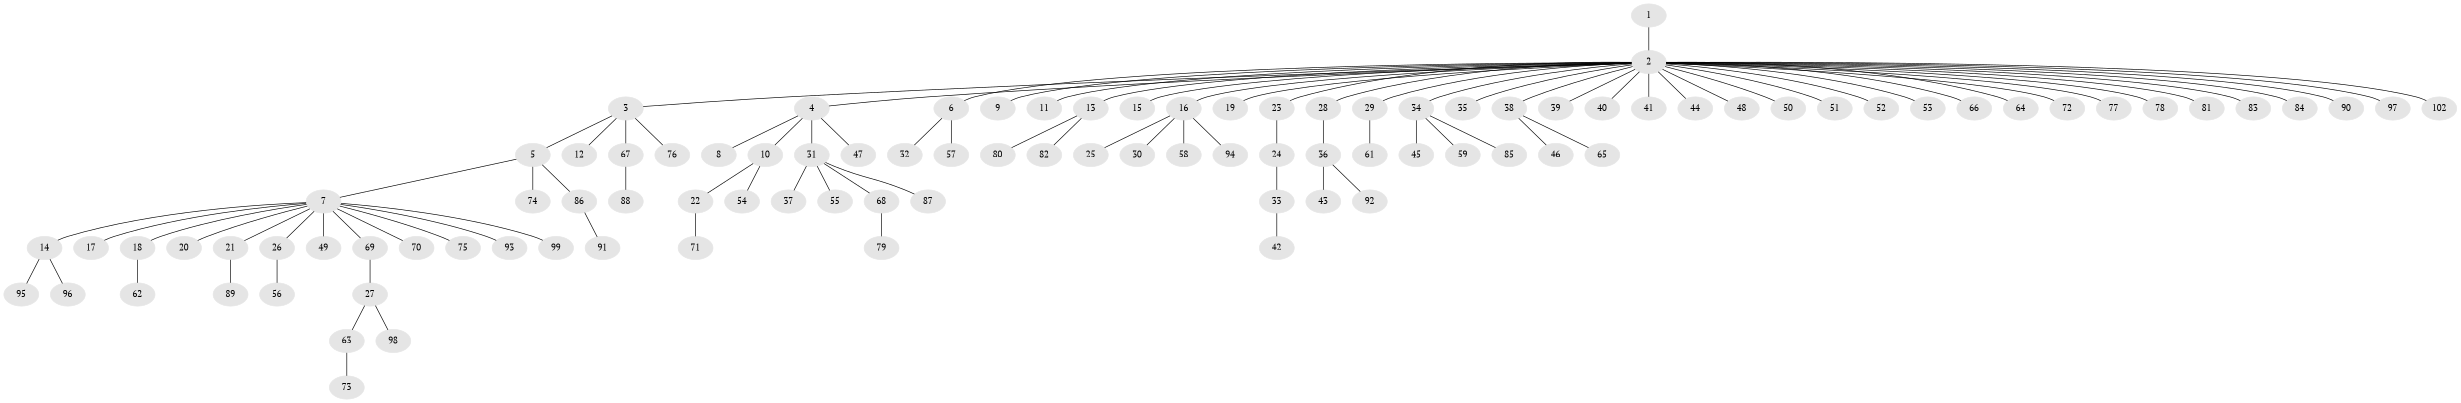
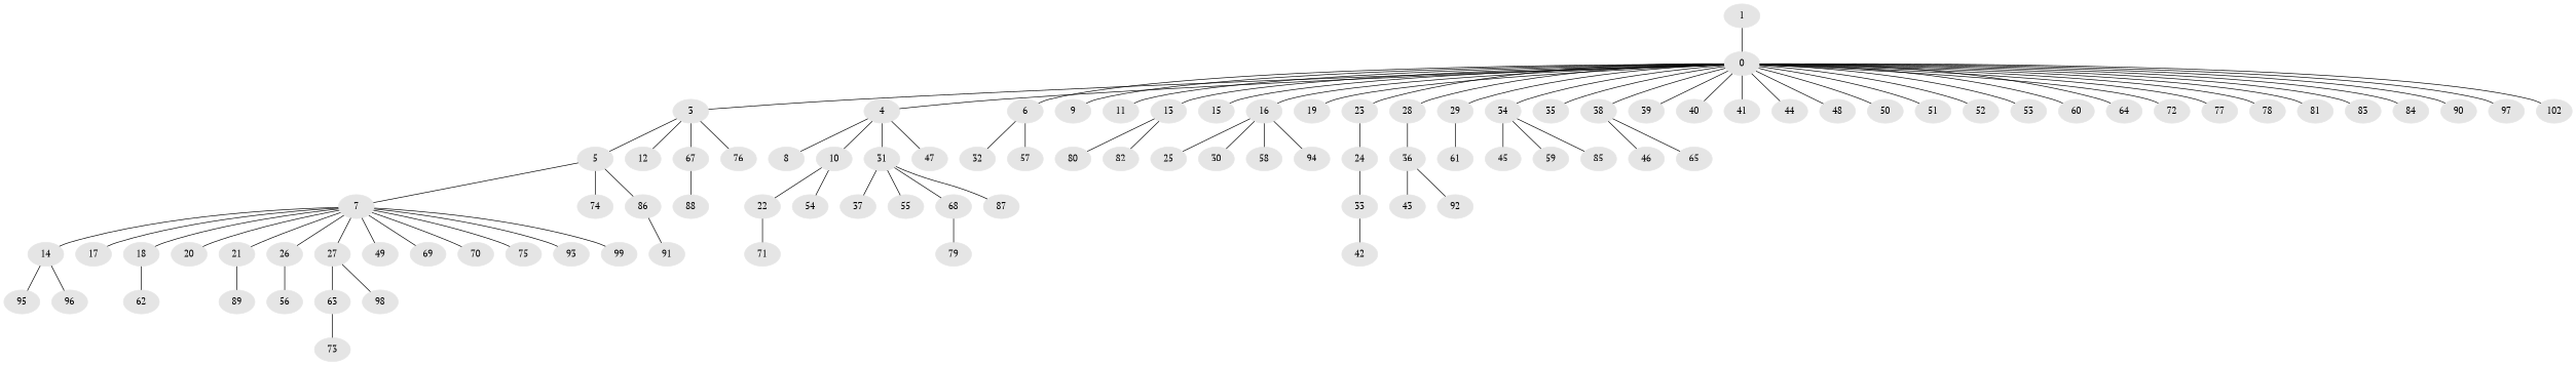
  graph {
    fontname="PT Serif"
    node [color=gray90 fontname="PT Serif" style=filled]
    edge [fontname="PT Serif"]
    1
-   2
+   2 [label=0]
    3
    4
    6
    9
    11
    13
    15
    16
    19
    23
    28
    29
    34
    35
    38
    39
    40
    41
    44
    48
    50
    51
    52
    53
-   60 [label=66]
+   60
    64
    72
    77
    78
    81
    83
    84
    90
    97
    n37 [label=102]
    5
    12
    67
    76
    8
    10
    31
    47
    32
    57
    80
    82
    25
    30
    58
    94
    24
    36
    61
    45
    59
    85
    46
    65
    7
    74
    86
    88
    22
    54
    37
    55
    68
    87
    14
    17
    18
    20
    21
    26
    27
    49
    69
    70
    75
    93
    99
    91
    95
    96
    62
    89
    56
    63
    98
    71
    33
    42
    73
    43
    92
    79
    1 -- 2
    2 -- 3
    2 -- 4
    2 -- 6
    2 -- 9
    2 -- 11
    2 -- 13
    2 -- 15
    2 -- 16
    2 -- 19
    2 -- 23
    2 -- 28
    2 -- 29
    2 -- 34
    2 -- 35
    2 -- 38
    2 -- 39
    2 -- 40
    2 -- 41
    2 -- 44
    2 -- 48
    2 -- 50
    2 -- 51
    2 -- 52
    2 -- 53
    2 -- 60
    2 -- 64
    2 -- 72
    2 -- 77
    2 -- 78
    2 -- 81
    2 -- 83
    2 -- 84
    2 -- 90
    2 -- 97
    2 -- n37
    3 -- 5
    3 -- 12
    3 -- 67
    3 -- 76
    4 -- 8
    4 -- 10
    4 -- 31
    4 -- 47
    6 -- 32
    6 -- 57
    13 -- 80
    13 -- 82
    16 -- 25
    16 -- 30
    16 -- 58
    16 -- 94
    23 -- 24
    28 -- 36
    29 -- 61
    34 -- 45
    34 -- 59
    34 -- 85
    38 -- 46
    38 -- 65
    5 -- 7
    5 -- 74
    5 -- 86
    67 -- 88
    10 -- 22
    10 -- 54
    31 -- 37
    31 -- 55
    31 -- 68
    31 -- 87
    24 -- 33
    36 -- 43
    36 -- 92
    7 -- 14
    7 -- 17
    7 -- 18
    7 -- 20
    7 -- 21
    7 -- 26
-   69 -- 27
+   7 -- 27
    7 -- 49
    7 -- 69
    7 -- 70
    7 -- 75
    7 -- 93
    7 -- 99
    86 -- 91
    22 -- 71
    68 -- 79
    14 -- 95
    14 -- 96
    18 -- 62
    21 -- 89
    26 -- 56
    27 -- 63
    27 -- 98
    63 -- 73
    33 -- 42
  }
